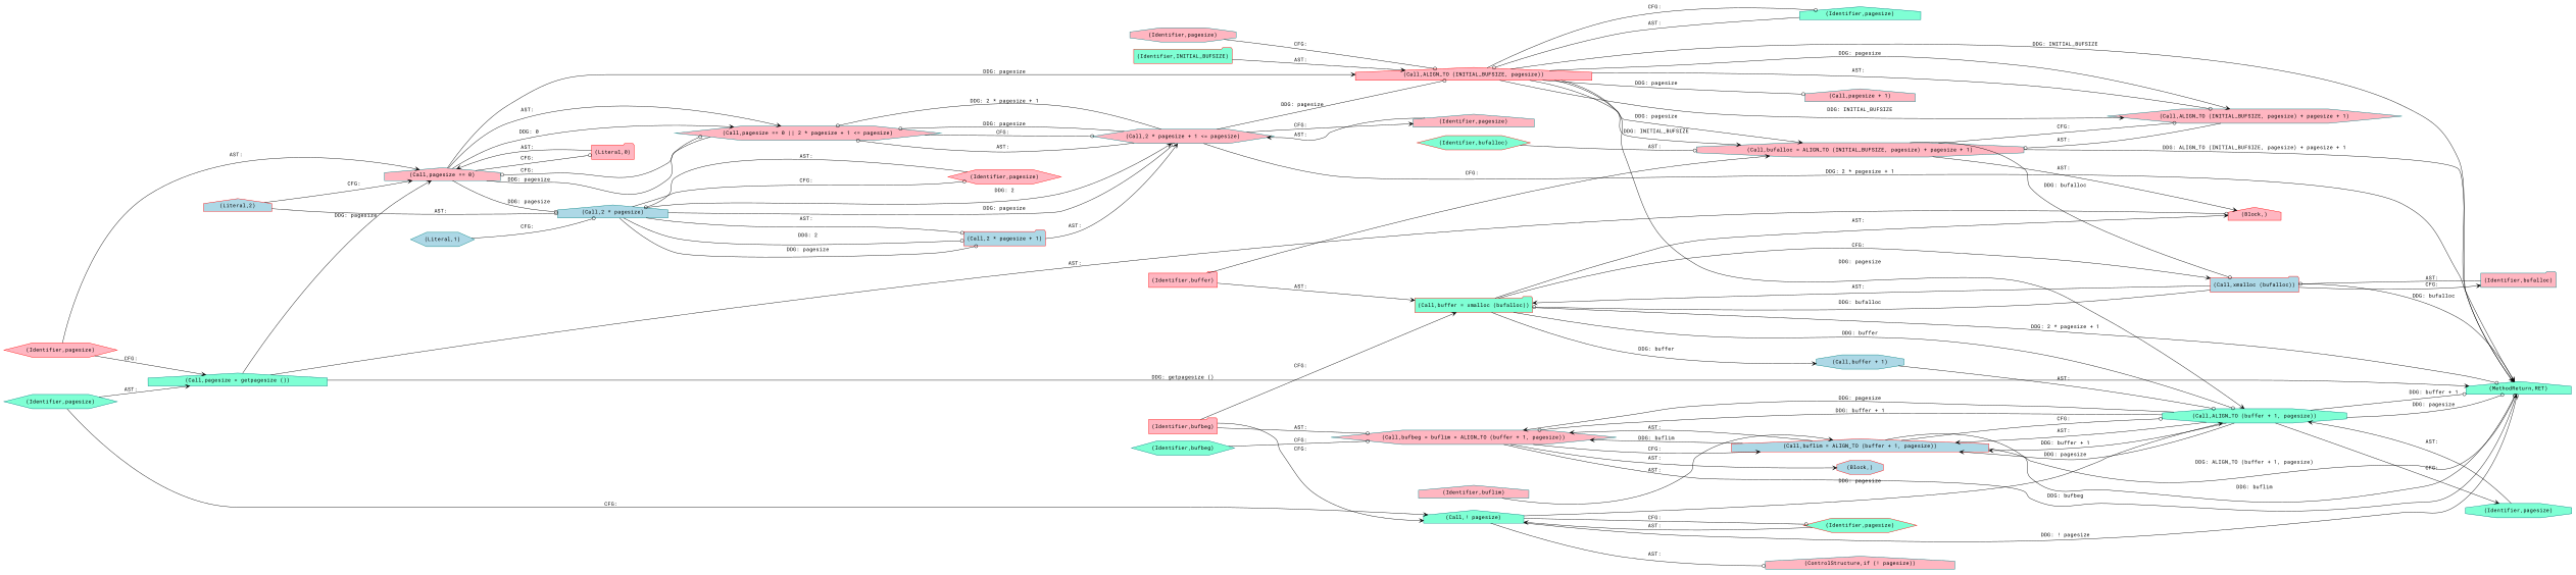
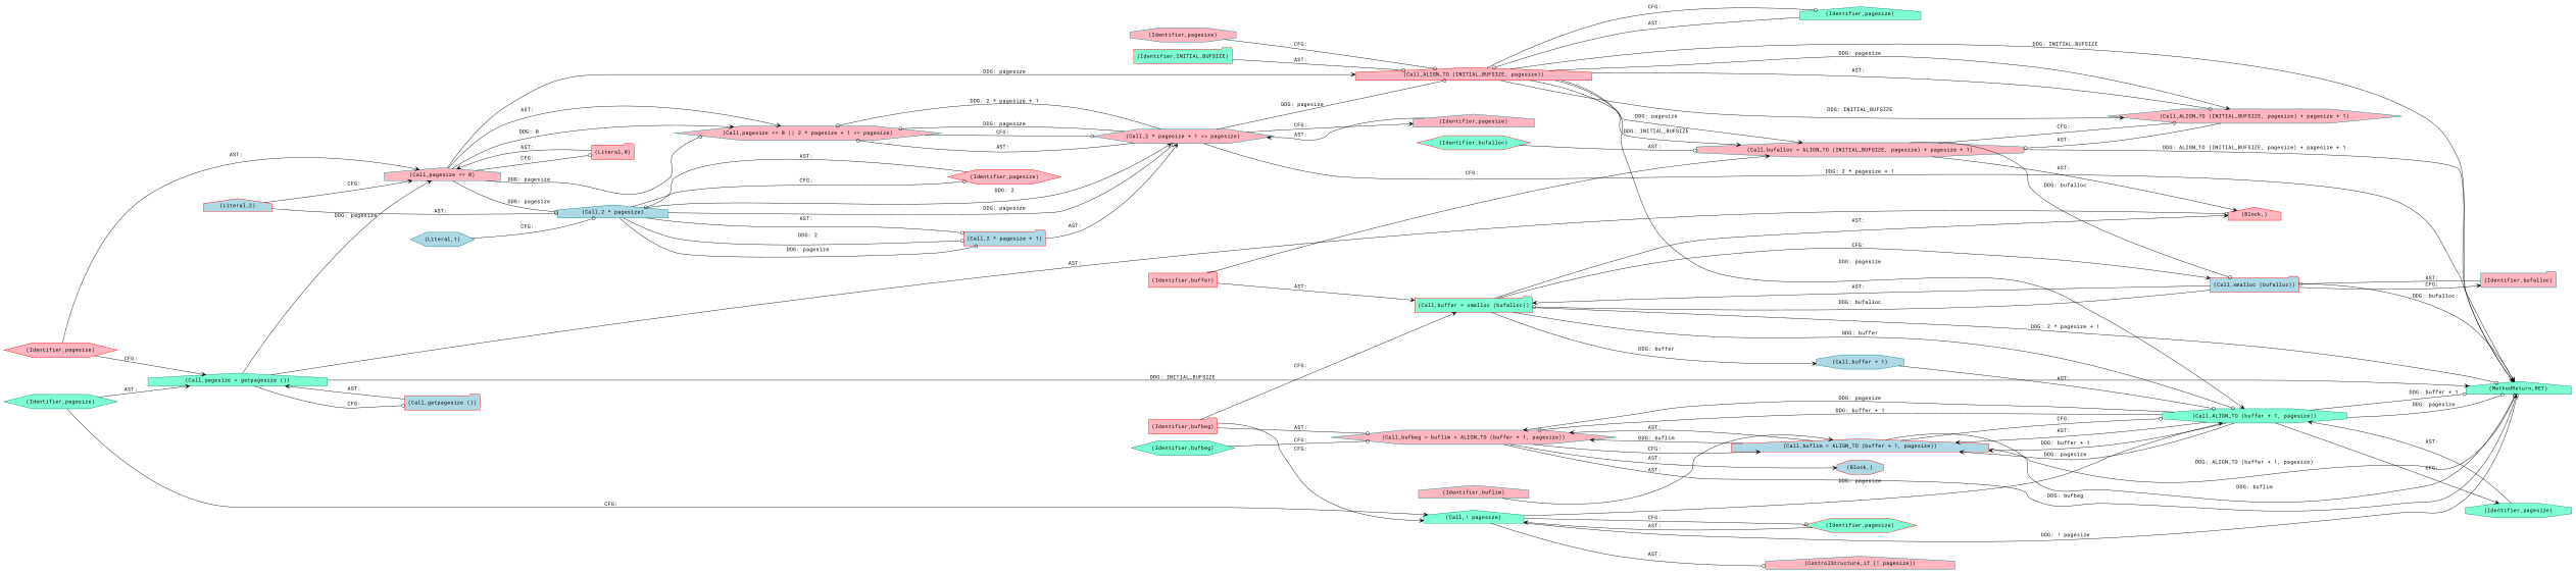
  digraph {
    fontname="Roboto Mono"
    rankdir=LR
    node [color=teal fillcolor=lightpink fontname="Roboto Mono" shape=house style=filled]
    edge [arrowhead=vee fontname="Roboto Mono"]
    n1 [label="(Call,bufbeg = buflim = ALIGN_TO (buffer + 1, pagesize))" shape=hexagon]
    n2 [color=red fillcolor=lightblue label="(Call,buflim = ALIGN_TO (buffer + 1, pagesize))"]
    n3 [fillcolor=aquamarine label="(MethodReturn,RET)"]
    n4 [color=red fillcolor=lightblue label="(Block,)" shape=octagon]
    n5 [fillcolor=aquamarine label="(Call,ALIGN_TO (buffer + 1, pagesize))" shape=octagon]
    n6 [fillcolor=aquamarine label="(Identifier,pagesize)" shape=octagon]
    n7 [color=red fillcolor=aquamarine label="(Call,buffer = xmalloc (bufalloc))" shape=folder]
    n8 [color=red fillcolor=lightblue label="(Call,xmalloc (bufalloc))" shape=folder]
    n9 [color=red label="(Block,)"]
    n10 [fillcolor=lightblue label="(Call,buffer + 1)" shape=octagon]
    n11 [label="(Identifier,bufalloc)" shape=folder]
    n12 [label="(Call,bufalloc = ALIGN_TO (INITIAL_BUFSIZE, pagesize) + pagesize + 1)" shape=octagon]
    n13 [label="(Call,ALIGN_TO (INITIAL_BUFSIZE, pagesize) + pagesize + 1)" shape=hexagon]
    n14 [color=red label="(Call,ALIGN_TO (INITIAL_BUFSIZE, pagesize))"]
-   n15 [label="(Call,pagesize + 1)"]
    n16 [fillcolor=aquamarine label="(Identifier,pagesize)"]
    n17 [label="(Call,2 * pagesize + 1 <= pagesize)" shape=hexagon]
    n18 [label="(Call,pagesize == 0 || 2 * pagesize + 1 <= pagesize)" shape=hexagon]
    n19 [label="(Identifier,pagesize)"]
    n20 [label="(Call,pagesize == 0)"]
    n21 [fillcolor=lightblue label="(Call,2 * pagesize)"]
    n22 [color=red fillcolor=lightblue label="(Call,2 * pagesize + 1)" shape=folder]
    n23 [color=red label="(Identifier,pagesize)" shape=hexagon]
    n24 [color=red label="(Literal,0)" shape=folder]
    n25 [fillcolor=aquamarine label="(Call,pagesize = getpagesize ())"]
+   n26 [color=red fillcolor=lightblue label="(Call,getpagesize ())" shape=folder]
    n27 [fillcolor=aquamarine label="(Call,! pagesize)"]
    n28 [color=red fillcolor=aquamarine label="(Identifier,pagesize)" shape=hexagon]
    n29 [label="(ControlStructure,if (! pagesize))"]
    n30 [color=red label="(Identifier,buffer)" shape=folder]
    n31 [color=red fillcolor=lightblue label="(Literal,2)"]
    n32 [color=red label="(Identifier,bufbeg)" shape=folder]
    n33 [label="(Identifier,pagesize)" shape=octagon]
    n34 [color=red fillcolor=aquamarine label="(Identifier,bufalloc)" shape=hexagon]
    n35 [fillcolor=aquamarine label="(Identifier,pagesize)" shape=hexagon]
    n36 [color=red label="(Identifier,pagesize)" shape=hexagon]
    n37 [label="(Identifier,buflim)"]
    n38 [fillcolor=lightblue label="(Literal,1)" shape=hexagon]
    n39 [color=red fillcolor=aquamarine label="(Identifier,INITIAL_BUFSIZE)" shape=folder]
    n40 [fillcolor=aquamarine label="(Identifier,bufbeg)" shape=hexagon]
    n1 -> n2 [label="CFG: "]
    n1 -> n3 [label="DDG: bufbeg"]
    n1 -> n4 [label="AST: "]
    n2 -> n1 [label="AST: "]
    n2 -> n1 [label="DDG: buflim"]
    n2 -> n3 [arrowhead=odot label="DDG: ALIGN_TO (buffer + 1, pagesize)"]
    n2 -> n3 [arrowhead=odot label="DDG: buflim"]
    n2 -> n5 [arrowhead=odot label="CFG: "]
    n5 -> n1 [arrowhead=odot label="DDG: buffer + 1"]
    n5 -> n1 [label="DDG: pagesize"]
    n5 -> n2 [label="AST: "]
    n5 -> n2 [label="DDG: buffer + 1"]
    n5 -> n2 [label="DDG: pagesize"]
    n5 -> n3 [arrowhead=odot label="DDG: buffer + 1"]
    n5 -> n3 [arrowhead=odot label="DDG: pagesize"]
    n5 -> n6 [label="CFG: "]
    n6 -> n5 [label="AST: "]
    n7 -> n3 [arrowhead=odot label="DDG: 2 * pagesize + 1"]
    n7 -> n5 [arrowhead=odot label="DDG: buffer"]
    n7 -> n8 [label="CFG: "]
    n7 -> n9 [label="AST: "]
    n7 -> n10 [label="DDG: buffer"]
    n8 -> n3 [label="DDG: bufalloc"]
    n8 -> n7 [label="AST: "]
    n8 -> n7 [arrowhead=odot label="DDG: bufalloc"]
    n8 -> n11 [label="CFG: "]
    n10 -> n5 [arrowhead=odot label="AST: "]
    n11 -> n8 [arrowhead=odot label="AST: "]
    n12 -> n3 [arrowhead=odot label="DDG: ALIGN_TO (INITIAL_BUFSIZE, pagesize) + pagesize + 1"]
    n12 -> n8 [arrowhead=odot label="DDG: bufalloc"]
    n12 -> n9 [label="AST: "]
    n12 -> n13 [arrowhead=odot label="CFG: "]
    n13 -> n12 [arrowhead=odot label="AST: "]
    n14 -> n3 [label="DDG: INITIAL_BUFSIZE"]
    n14 -> n5 [label="DDG: pagesize"]
    n14 -> n12 [label="DDG: INITIAL_BUFSIZE"]
    n14 -> n12 [label="DDG: pagesize"]
    n14 -> n13 [arrowhead=odot label="AST: "]
    n14 -> n13 [label="DDG: INITIAL_BUFSIZE"]
    n14 -> n13 [label="DDG: pagesize"]
-   n14 -> n15 [arrowhead=odot label="DDG: pagesize"]
    n14 -> n16 [arrowhead=odot label="CFG: "]
    n16 -> n14 [arrowhead=odot label="AST: "]
    n17 -> n3 [label="DDG: 2 * pagesize + 1"]
    n17 -> n14 [arrowhead=odot label="DDG: pagesize"]
    n17 -> n18 [arrowhead=odot label="AST: "]
    n17 -> n18 [arrowhead=odot label="DDG: 2 * pagesize + 1"]
    n17 -> n18 [arrowhead=odot label="DDG: pagesize"]
    n17 -> n19 [label="CFG: "]
    n18 -> n17 [arrowhead=odot label="CFG: "]
-   n18 -> n20 [arrowhead=odot label="CFG: "]
    n19 -> n17 [label="AST: "]
    n20 -> n14 [label="DDG: pagesize"]
    n20 -> n18 [label="AST: "]
    n20 -> n18 [arrowhead=odot label="DDG: pagesize"]
    n20 -> n18 [label="DDG: 0"]
    n20 -> n21 [arrowhead=odot label="DDG: pagesize"]
    n20 -> n24 [arrowhead=odot label="CFG: "]
    n21 -> n17 [label="DDG: 2"]
    n21 -> n17 [arrowhead=odot label="DDG: pagesize"]
    n21 -> n22 [arrowhead=odot label="AST: "]
    n21 -> n22 [arrowhead=odot label="DDG: 2"]
    n21 -> n22 [arrowhead=odot label="DDG: pagesize"]
    n21 -> n23 [arrowhead=odot label="CFG: "]
    n22 -> n17 [label="AST: "]
    n23 -> n21 [arrowhead=odot label="AST: "]
    n24 -> n20 [label="AST: "]
-   n25 -> n3 [label="DDG: getpagesize ()"]
+   n25 -> n3 [label="DDG: INITIAL_BUFSIZE"]
    n25 -> n9 [arrowhead=odot label="AST: "]
    n25 -> n20 [label="DDG: pagesize"]
+   n25 -> n26 [arrowhead=odot label="CFG: "]
+   n26 -> n25 [label="AST: "]
    n27 -> n3 [arrowhead=odot label="DDG: ! pagesize"]
    n27 -> n5 [label="DDG: pagesize"]
    n27 -> n28 [arrowhead=odot label="CFG: "]
    n27 -> n29 [arrowhead=odot label="AST: "]
    n28 -> n27 [label="AST: "]
    n30 -> n7 [label="AST: "]
    n30 -> n12 [label="CFG: "]
    n31 -> n20 [label="CFG: "]
    n31 -> n21 [arrowhead=odot label="AST: "]
    n32 -> n1 [arrowhead=odot label="AST: "]
    n32 -> n7 [label="CFG: "]
    n32 -> n27 [label="CFG: "]
    n33 -> n14 [arrowhead=odot label="CFG: "]
    n34 -> n12 [arrowhead=odot label="AST: "]
    n35 -> n25 [label="AST: "]
    n35 -> n27 [label="CFG: "]
    n36 -> n20 [label="AST: "]
    n36 -> n25 [label="CFG: "]
    n37 -> n2 [label="AST: "]
    n38 -> n21 [arrowhead=odot label="CFG: "]
-   n39 -> n14 [label="AST: "]
+   n39 -> n14 [arrowhead=odot label="AST: "]
    n40 -> n1 [arrowhead=odot label="CFG: "]
  }
